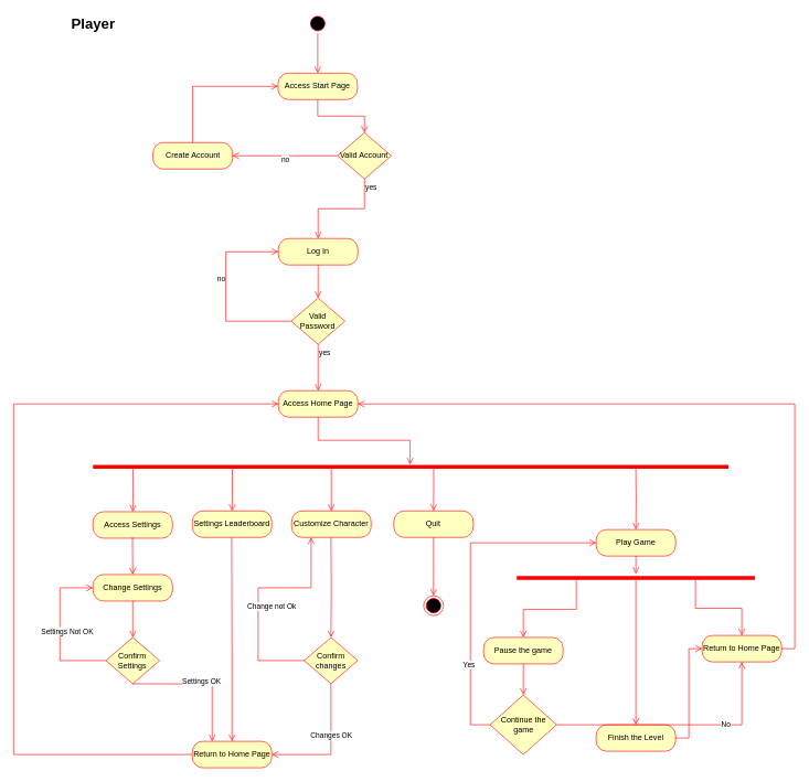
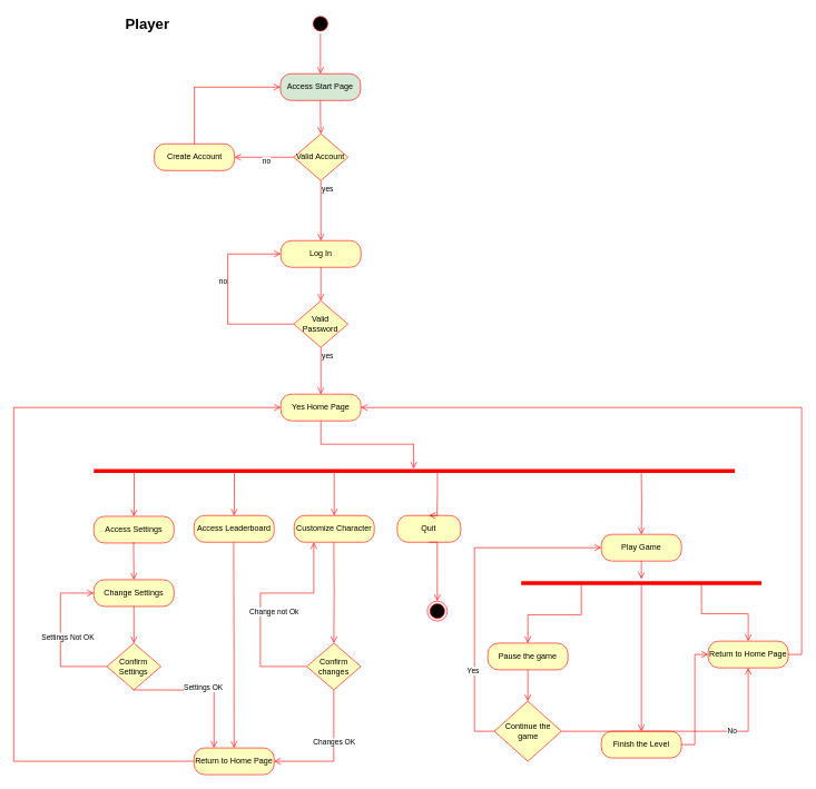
  <mxCell id="0" />
  <mxCell id="1" parent="0" />
  <mxCell id="2" value="" style="ellipse;html=1;shape=startState;fillColor=#000000;strokeColor=#ff0000;" parent="1" vertex="1"><mxGeometry x="464.41" y="20" width="30" height="30" as="geometry" /></mxCell>
  <mxCell id="3" value="" style="edgeStyle=orthogonalEdgeStyle;html=1;verticalAlign=bottom;endArrow=open;endSize=8;strokeColor=#ff0000;rounded=0;" parent="1" source="2" edge="1"><mxGeometry relative="1" as="geometry"><mxPoint x="479.41" y="110" as="targetPoint" /></mxGeometry></mxCell>
- <mxCell id="4" value="Access Start Page" style="rounded=1;whiteSpace=wrap;html=1;arcSize=40;fontColor=#000000;fillColor=#ffffc0;strokeColor=#ff0000;" parent="1" vertex="1"><mxGeometry x="419.41" y="110" width="120" height="40" as="geometry" /></mxCell>
+ <mxCell id="4" value="Access Start Page" style="rounded=1;whiteSpace=wrap;html=1;arcSize=40;fontColor=#000000;fillColor=#d5e8d4;strokeColor=#ff0000;" parent="1" vertex="1"><mxGeometry x="419.41" y="110" width="120" height="40" as="geometry" /></mxCell>
  <mxCell id="5" value="" style="edgeStyle=orthogonalEdgeStyle;html=1;verticalAlign=bottom;endArrow=open;endSize=8;strokeColor=#ff0000;rounded=0;entryX=0.5;entryY=0;entryDx=0;entryDy=0;" parent="1" source="4" target="6" edge="1"><mxGeometry relative="1" as="geometry"><mxPoint x="280.59" y="190" as="targetPoint" /></mxGeometry></mxCell>
- <mxCell id="6" value="Valid Account" style="rhombus;whiteSpace=wrap;html=1;fontColor=#000000;fillColor=#ffffc0;strokeColor=#ff0000;" parent="1" vertex="1"><mxGeometry x="509.41" y="200" width="81.18" height="70" as="geometry" /></mxCell>
+ <mxCell id="6" value="Valid Account" style="rhombus;whiteSpace=wrap;html=1;fontColor=#000000;fillColor=#ffffc0;strokeColor=#ff0000;" parent="1" vertex="1"><mxGeometry x="439.41" y="200" width="81.18" height="70" as="geometry" /></mxCell>
  <mxCell id="7" value="no" style="edgeStyle=orthogonalEdgeStyle;html=1;align=left;verticalAlign=bottom;endArrow=open;endSize=8;strokeColor=#ff0000;rounded=0;entryX=1;entryY=0.5;entryDx=0;entryDy=0;" parent="1" source="6" target="9" edge="1"><mxGeometry x="0.087" y="15" relative="1" as="geometry"><mxPoint x="360.59" y="265" as="targetPoint" /><mxPoint as="offset" /></mxGeometry></mxCell>
  <mxCell id="8" value="yes" style="edgeStyle=orthogonalEdgeStyle;html=1;align=left;verticalAlign=top;endArrow=open;endSize=8;strokeColor=#ff0000;rounded=0;entryX=0.5;entryY=0;entryDx=0;entryDy=0;" parent="1" source="6" target="11" edge="1"><mxGeometry x="-1" relative="1" as="geometry"><mxPoint x="478.82" y="370" as="targetPoint" /></mxGeometry></mxCell>
  <mxCell id="9" value="Create Account" style="rounded=1;whiteSpace=wrap;html=1;arcSize=40;fontColor=#000000;fillColor=#ffffc0;strokeColor=#ff0000;" parent="1" vertex="1"><mxGeometry x="230.59" y="215" width="120" height="40" as="geometry" /></mxCell>
  <mxCell id="10" value="" style="edgeStyle=orthogonalEdgeStyle;html=1;verticalAlign=bottom;endArrow=open;endSize=8;strokeColor=#ff0000;rounded=0;exitX=0.5;exitY=0;exitDx=0;exitDy=0;entryX=0;entryY=0.5;entryDx=0;entryDy=0;" parent="1" source="9" target="4" edge="1"><mxGeometry relative="1" as="geometry"><mxPoint x="350.59" y="380" as="targetPoint" /><mxPoint x="350.59" y="310" as="sourcePoint" /></mxGeometry></mxCell>
  <mxCell id="11" value="Log In" style="rounded=1;whiteSpace=wrap;html=1;arcSize=40;fontColor=#000000;fillColor=#ffffc0;strokeColor=#ff0000;" parent="1" vertex="1"><mxGeometry x="420" y="360" width="120" height="40" as="geometry" /></mxCell>
  <mxCell id="12" value="Valid&lt;div&gt;Password&lt;/div&gt;" style="rhombus;whiteSpace=wrap;html=1;fontColor=#000000;fillColor=#ffffc0;strokeColor=#ff0000;" parent="1" vertex="1"><mxGeometry x="439.41" y="450" width="81.18" height="70" as="geometry" /></mxCell>
  <mxCell id="13" value="no" style="edgeStyle=orthogonalEdgeStyle;html=1;align=left;verticalAlign=bottom;endArrow=open;endSize=8;strokeColor=#ff0000;rounded=0;entryX=0;entryY=0.5;entryDx=0;entryDy=0;exitX=0;exitY=0.5;exitDx=0;exitDy=0;" parent="1" source="12" target="11" edge="1"><mxGeometry x="0.087" y="15" relative="1" as="geometry"><mxPoint x="350.59" y="495" as="targetPoint" /><mxPoint as="offset" /><Array as="points"><mxPoint x="340.59" y="485" /><mxPoint x="340.59" y="380" /></Array></mxGeometry></mxCell>
  <mxCell id="14" value="yes" style="edgeStyle=orthogonalEdgeStyle;html=1;align=left;verticalAlign=top;endArrow=open;endSize=8;strokeColor=#ff0000;rounded=0;entryX=0.5;entryY=0;entryDx=0;entryDy=0;" parent="1" source="12" target="16" edge="1"><mxGeometry x="-1" relative="1" as="geometry"><mxPoint x="479.59" y="630" as="targetPoint" /></mxGeometry></mxCell>
  <mxCell id="15" value="" style="edgeStyle=orthogonalEdgeStyle;html=1;align=left;verticalAlign=top;endArrow=open;endSize=8;strokeColor=#ff0000;rounded=0;entryX=0.5;entryY=0;entryDx=0;entryDy=0;exitX=0.5;exitY=1;exitDx=0;exitDy=0;" parent="1" source="11" target="12" edge="1"><mxGeometry x="-1" relative="1" as="geometry"><mxPoint x="560.59" y="610" as="targetPoint" /><mxPoint x="560.59" y="500" as="sourcePoint" /></mxGeometry></mxCell>
- <mxCell id="16" value="Access Home Page" style="rounded=1;whiteSpace=wrap;html=1;arcSize=40;fontColor=#000000;fillColor=#ffffc0;strokeColor=#ff0000;" parent="1" vertex="1"><mxGeometry x="420" y="590" width="120" height="40" as="geometry" /></mxCell>
+ <mxCell id="16" value="Yes Home Page" style="rounded=1;whiteSpace=wrap;html=1;arcSize=40;fontColor=#000000;fillColor=#ffffc0;strokeColor=#ff0000;" parent="1" vertex="1"><mxGeometry x="420" y="590" width="120" height="40" as="geometry" /></mxCell>
  <mxCell id="17" value="" style="edgeStyle=orthogonalEdgeStyle;html=1;align=left;verticalAlign=top;endArrow=open;endSize=8;strokeColor=#ff0000;rounded=0;exitX=0.5;exitY=1;exitDx=0;exitDy=0;entryX=0.499;entryY=0.159;entryDx=0;entryDy=0;entryPerimeter=0;" parent="1" source="16" target="25" edge="1"><mxGeometry x="-1" relative="1" as="geometry"><mxPoint x="550.59" y="680" as="targetPoint" /><mxPoint x="510.59" y="640" as="sourcePoint" /></mxGeometry></mxCell>
  <mxCell id="18" value="Play Game" style="rounded=1;whiteSpace=wrap;html=1;arcSize=40;fontColor=#000000;fillColor=#ffffc0;strokeColor=#ff0000;" parent="1" vertex="1"><mxGeometry x="900" y="800" width="120" height="40" as="geometry" /></mxCell>
  <mxCell id="19" value="" style="edgeStyle=orthogonalEdgeStyle;html=1;verticalAlign=bottom;endArrow=open;endSize=8;strokeColor=#ff0000;rounded=0;entryX=0.5;entryY=0;entryDx=0;entryDy=0;exitX=0.927;exitY=0.529;exitDx=0;exitDy=0;exitPerimeter=0;" parent="1" target="18" edge="1"><mxGeometry relative="1" as="geometry"><mxPoint x="960.59" y="837.8" as="targetPoint" /><mxPoint x="959.92" y="705.29" as="sourcePoint" /></mxGeometry></mxCell>
  <mxCell id="20" value="Access Settings" style="rounded=1;whiteSpace=wrap;html=1;arcSize=40;fontColor=#000000;fillColor=#ffffc0;strokeColor=#ff0000;" parent="1" vertex="1"><mxGeometry x="140" y="773" width="120" height="40" as="geometry" /></mxCell>
- <mxCell id="21" value="Settings Leaderboard" style="rounded=1;whiteSpace=wrap;html=1;arcSize=40;fontColor=#000000;fillColor=#ffffc0;strokeColor=#ff0000;" parent="1" vertex="1"><mxGeometry x="290" y="771.82" width="120" height="40" as="geometry" /></mxCell>
+ <mxCell id="21" value="Access Leaderboard" style="rounded=1;whiteSpace=wrap;html=1;arcSize=40;fontColor=#000000;fillColor=#ffffc0;strokeColor=#ff0000;" parent="1" vertex="1"><mxGeometry x="290" y="771.82" width="120" height="40" as="geometry" /></mxCell>
  <mxCell id="22" value="" style="edgeStyle=orthogonalEdgeStyle;html=1;verticalAlign=bottom;endArrow=open;endSize=8;strokeColor=#ff0000;rounded=0;entryX=0.5;entryY=0;entryDx=0;entryDy=0;exitX=0.464;exitY=0.654;exitDx=0;exitDy=0;exitPerimeter=0;" parent="1" target="21" edge="1"><mxGeometry relative="1" as="geometry"><mxPoint x="400.04" y="807.32" as="targetPoint" /><mxPoint x="350.44" y="706.54" as="sourcePoint" /><Array as="points"><mxPoint x="350" y="748" /></Array></mxGeometry></mxCell>
  <mxCell id="23" value="Customize Character" style="rounded=1;whiteSpace=wrap;html=1;arcSize=40;fontColor=#000000;fillColor=#ffffc0;strokeColor=#ff0000;" parent="1" vertex="1"><mxGeometry x="440" y="771.82" width="120" height="40" as="geometry" /></mxCell>
  <mxCell id="24" style="edgeStyle=orthogonalEdgeStyle;rounded=0;orthogonalLoop=1;jettySize=auto;html=1;exitX=0.5;exitY=1;exitDx=0;exitDy=0;" parent="1" source="21" target="21" edge="1"><mxGeometry relative="1" as="geometry" /></mxCell>
  <mxCell id="25" value="" style="shape=line;html=1;strokeWidth=6;strokeColor=#ff0000;" parent="1" vertex="1"><mxGeometry x="140" y="700" width="960" height="10" as="geometry" /></mxCell>
  <mxCell id="26" value="" style="edgeStyle=orthogonalEdgeStyle;html=1;verticalAlign=bottom;endArrow=open;endSize=8;strokeColor=#ff0000;rounded=0;entryX=0.5;entryY=0;entryDx=0;entryDy=0;exitX=0.5;exitY=1;exitDx=0;exitDy=0;" parent="1" source="18" edge="1"><mxGeometry relative="1" as="geometry"><mxPoint x="960" y="866.82" as="targetPoint" /><mxPoint x="968.25" y="866.49" as="sourcePoint" /></mxGeometry></mxCell>
  <mxCell id="27" value="" style="edgeStyle=orthogonalEdgeStyle;html=1;verticalAlign=bottom;endArrow=open;endSize=8;strokeColor=#ff0000;rounded=0;entryX=0;entryY=0.5;entryDx=0;entryDy=0;exitX=0;exitY=0.5;exitDx=0;exitDy=0;" parent="1" source="56" target="16" edge="1"><mxGeometry relative="1" as="geometry"><mxPoint x="349.37" y="1212.28" as="targetPoint" /><mxPoint x="358.07" y="880" as="sourcePoint" /><Array as="points"><mxPoint x="20" y="1140" /><mxPoint x="20" y="610" /></Array></mxGeometry></mxCell>
- <mxCell id="28" value="Player" style="text;align=center;fontStyle=1;verticalAlign=middle;spacingLeft=3;spacingRight=3;strokeColor=none;rotatable=0;points=[[0,0.5],[1,0.5]];portConstraint=eastwest;html=1;fontSize=22;" parent="1" vertex="1"><mxGeometry x="100" y="24" width="80" height="26" as="geometry" /></mxCell>
- <mxCell id="29" value="Quit" style="rounded=1;whiteSpace=wrap;html=1;arcSize=40;fontColor=#000000;fillColor=#ffffc0;strokeColor=#ff0000;" parent="1" vertex="1"><mxGeometry x="594.41" y="771.82" width="120" height="40" as="geometry" /></mxCell>
+ <mxCell id="28" value="Player" style="text;align=center;fontStyle=1;verticalAlign=middle;spacingLeft=3;spacingRight=3;strokeColor=none;rotatable=0;points=[[0,0.5],[1,0.5]];portConstraint=eastwest;html=1;fontSize=22;" parent="1" vertex="1"><mxGeometry x="180" y="24" width="80" height="26" as="geometry" /></mxCell>
+ <mxCell id="29" value="Quit" style="rounded=1;whiteSpace=wrap;html=1;arcSize=40;fontColor=#000000;fillColor=#ffffc0;strokeColor=#ff0000;" parent="1" vertex="1"><mxGeometry x="594.41" y="771.82" width="95" height="40" as="geometry" /></mxCell>
  <mxCell id="30" value="" style="ellipse;html=1;shape=endState;fillColor=#000000;strokeColor=#ff0000;" parent="1" vertex="1"><mxGeometry x="639.41" y="900" width="30" height="30" as="geometry" /></mxCell>
  <mxCell id="31" value="" style="edgeStyle=orthogonalEdgeStyle;html=1;verticalAlign=bottom;endArrow=open;endSize=8;strokeColor=#ff0000;rounded=0;exitX=0.5;exitY=1;exitDx=0;exitDy=0;entryX=0.5;entryY=0;entryDx=0;entryDy=0;" parent="1" source="29" target="30" edge="1"><mxGeometry relative="1" as="geometry"><mxPoint x="594.41" y="1255" as="targetPoint" /><mxPoint x="594.41" y="870" as="sourcePoint" /><Array as="points"><mxPoint x="654.41" y="860" /><mxPoint x="654.41" y="860" /></Array></mxGeometry></mxCell>
  <mxCell id="32" value="" style="edgeStyle=orthogonalEdgeStyle;html=1;verticalAlign=bottom;endArrow=open;endSize=8;strokeColor=#ff0000;rounded=0;entryX=0.5;entryY=0;entryDx=0;entryDy=0;exitX=0.063;exitY=0.737;exitDx=0;exitDy=0;exitPerimeter=0;" parent="1" source="25" target="20" edge="1"><mxGeometry relative="1" as="geometry"><mxPoint x="46" y="820" as="targetPoint" /><mxPoint x="180.4" y="700" as="sourcePoint" /></mxGeometry></mxCell>
  <mxCell id="33" value="Change Settings" style="rounded=1;whiteSpace=wrap;html=1;arcSize=40;fontColor=#000000;fillColor=#ffffc0;strokeColor=#ff0000;" parent="1" vertex="1"><mxGeometry x="140" y="868" width="120" height="40" as="geometry" /></mxCell>
  <mxCell id="34" value="" style="edgeStyle=orthogonalEdgeStyle;html=1;verticalAlign=bottom;endArrow=open;endSize=8;strokeColor=#ff0000;rounded=0;entryX=0.5;entryY=0;entryDx=0;entryDy=0;exitX=0.497;exitY=0.968;exitDx=0;exitDy=0;exitPerimeter=0;" parent="1" source="20" target="33" edge="1"><mxGeometry relative="1" as="geometry"><mxPoint x="222.16" y="891.72" as="targetPoint" /><mxPoint x="220" y="823" as="sourcePoint" /><Array as="points"><mxPoint x="200" y="823" /><mxPoint x="200" y="823" /></Array></mxGeometry></mxCell>
  <mxCell id="35" value="" style="edgeStyle=orthogonalEdgeStyle;html=1;verticalAlign=bottom;endArrow=open;endSize=8;strokeColor=#ff0000;rounded=0;entryX=0.5;entryY=0;entryDx=0;entryDy=0;exitX=0.5;exitY=1;exitDx=0;exitDy=0;" parent="1" source="33" target="36" edge="1"><mxGeometry relative="1" as="geometry"><mxPoint x="200" y="963" as="targetPoint" /><mxPoint x="240" y="932" as="sourcePoint" /><Array as="points" /></mxGeometry></mxCell>
  <mxCell id="36" value="Confirm&lt;div&gt;Settings&lt;/div&gt;" style="rhombus;whiteSpace=wrap;html=1;fontColor=#000000;fillColor=#ffffc0;strokeColor=#ff0000;" parent="1" vertex="1"><mxGeometry x="159.41" y="963" width="81.18" height="70" as="geometry" /></mxCell>
  <mxCell id="37" value="" style="edgeStyle=orthogonalEdgeStyle;html=1;verticalAlign=bottom;endArrow=open;endSize=8;strokeColor=#ff0000;rounded=0;entryX=0;entryY=0.5;entryDx=0;entryDy=0;exitX=0;exitY=0.5;exitDx=0;exitDy=0;" parent="1" source="36" target="33" edge="1"><mxGeometry relative="1" as="geometry"><mxPoint x="210" y="973" as="targetPoint" /><mxPoint x="210" y="918" as="sourcePoint" /><Array as="points"><mxPoint x="90" y="998" /><mxPoint x="90" y="888" /></Array></mxGeometry></mxCell>
  <mxCell id="38" value="Settings Not OK" style="edgeLabel;html=1;align=center;verticalAlign=middle;resizable=0;points=[];" parent="37" vertex="1" connectable="0"><mxGeometry x="-0.225" relative="1" as="geometry"><mxPoint x="10" y="-25" as="offset" /></mxGeometry></mxCell>
  <mxCell id="39" value="" style="edgeStyle=orthogonalEdgeStyle;html=1;verticalAlign=bottom;endArrow=open;endSize=8;strokeColor=#ff0000;rounded=0;entryX=0.5;entryY=0;entryDx=0;entryDy=0;exitX=0.464;exitY=0.654;exitDx=0;exitDy=0;exitPerimeter=0;" parent="1" target="29" edge="1"><mxGeometry relative="1" as="geometry"><mxPoint x="654.18" y="768.82" as="targetPoint" /><mxPoint x="654.62" y="703.36" as="sourcePoint" /><Array as="points"><mxPoint x="655" y="740" /><mxPoint x="654" y="740" /></Array></mxGeometry></mxCell>
  <mxCell id="40" value="Pause the game" style="rounded=1;whiteSpace=wrap;html=1;arcSize=40;fontColor=#000000;fillColor=#ffffc0;strokeColor=#ff0000;" parent="1" vertex="1"><mxGeometry x="730" y="963" width="120" height="40" as="geometry" /></mxCell>
  <mxCell id="41" value="" style="shape=line;html=1;strokeWidth=6;strokeColor=#ff0000;" parent="1" vertex="1"><mxGeometry x="780" y="868" width="360" height="10" as="geometry" /></mxCell>
  <mxCell id="42" value="" style="edgeStyle=orthogonalEdgeStyle;html=1;verticalAlign=bottom;endArrow=open;endSize=8;strokeColor=#ff0000;rounded=0;entryX=0.5;entryY=0;entryDx=0;entryDy=0;exitX=0.25;exitY=0.5;exitDx=0;exitDy=0;exitPerimeter=0;" parent="1" source="41" target="40" edge="1"><mxGeometry relative="1" as="geometry"><mxPoint x="880" y="948" as="targetPoint" /></mxGeometry></mxCell>
  <mxCell id="43" value="Finish the Level" style="rounded=1;whiteSpace=wrap;html=1;arcSize=40;fontColor=#000000;fillColor=#ffffc0;strokeColor=#ff0000;" parent="1" vertex="1"><mxGeometry x="900" y="1095" width="120" height="40" as="geometry" /></mxCell>
  <mxCell id="44" value="Return to Home Page" style="rounded=1;whiteSpace=wrap;html=1;arcSize=40;fontColor=#000000;fillColor=#ffffc0;strokeColor=#ff0000;" parent="1" vertex="1"><mxGeometry x="1060" y="960" width="120" height="40" as="geometry" /></mxCell>
  <mxCell id="45" value="" style="edgeStyle=orthogonalEdgeStyle;html=1;verticalAlign=bottom;endArrow=open;endSize=8;strokeColor=#ff0000;rounded=0;entryX=0.5;entryY=0;entryDx=0;entryDy=0;exitX=0.5;exitY=0.813;exitDx=0;exitDy=0;exitPerimeter=0;" parent="1" source="41" target="43" edge="1"><mxGeometry relative="1" as="geometry"><mxPoint x="800" y="960" as="targetPoint" /><mxPoint x="880" y="883" as="sourcePoint" /></mxGeometry></mxCell>
  <mxCell id="46" value="" style="edgeStyle=orthogonalEdgeStyle;html=1;verticalAlign=bottom;endArrow=open;endSize=8;strokeColor=#ff0000;rounded=0;exitX=0.75;exitY=0.5;exitDx=0;exitDy=0;exitPerimeter=0;" parent="1" source="41" target="44" edge="1"><mxGeometry relative="1" as="geometry"><mxPoint x="970" y="960" as="targetPoint" /><mxPoint x="971" y="883" as="sourcePoint" /></mxGeometry></mxCell>
  <mxCell id="47" value="" style="edgeStyle=orthogonalEdgeStyle;html=1;verticalAlign=bottom;endArrow=open;endSize=8;strokeColor=#ff0000;rounded=0;entryX=0.5;entryY=0;entryDx=0;entryDy=0;exitX=0.375;exitY=0.231;exitDx=0;exitDy=0;exitPerimeter=0;" parent="1" source="25" target="23" edge="1"><mxGeometry relative="1" as="geometry"><mxPoint x="499.69" y="768.64" as="targetPoint" /><mxPoint x="500" y="710" as="sourcePoint" /><Array as="points" /></mxGeometry></mxCell>
  <mxCell id="48" value="" style="edgeStyle=orthogonalEdgeStyle;html=1;verticalAlign=bottom;endArrow=open;endSize=8;strokeColor=#ff0000;rounded=0;entryX=0;entryY=0.5;entryDx=0;entryDy=0;exitX=0;exitY=0.5;exitDx=0;exitDy=0;" parent="1" source="51" target="18" edge="1"><mxGeometry relative="1" as="geometry"><mxPoint x="789.64" y="1104" as="targetPoint" /><mxPoint x="789.64" y="1020" as="sourcePoint" /><Array as="points"><mxPoint x="710" y="1095" /><mxPoint x="710" y="820" /></Array></mxGeometry></mxCell>
  <mxCell id="49" value="Yes" style="edgeLabel;html=1;align=center;verticalAlign=middle;resizable=0;points=[];" parent="48" vertex="1" connectable="0"><mxGeometry x="-0.517" y="3" relative="1" as="geometry"><mxPoint y="-1" as="offset" /></mxGeometry></mxCell>
  <mxCell id="50" value="" style="edgeStyle=orthogonalEdgeStyle;html=1;verticalAlign=bottom;endArrow=open;endSize=8;strokeColor=#ff0000;rounded=0;entryX=0.5;entryY=0;entryDx=0;entryDy=0;exitX=0.5;exitY=1;exitDx=0;exitDy=0;" parent="1" source="40" target="51" edge="1"><mxGeometry relative="1" as="geometry"><mxPoint x="790" y="1213" as="targetPoint" /><mxPoint x="790" y="1003" as="sourcePoint" /></mxGeometry></mxCell>
  <mxCell id="51" value="Continue the game" style="rhombus;whiteSpace=wrap;html=1;fontColor=#000000;fillColor=#ffffc0;strokeColor=#ff0000;" parent="1" vertex="1"><mxGeometry x="739.71" y="1050" width="100.59" height="90" as="geometry" /></mxCell>
  <mxCell id="52" value="" style="edgeStyle=orthogonalEdgeStyle;html=1;verticalAlign=bottom;endArrow=open;endSize=8;strokeColor=#ff0000;rounded=0;entryX=0.5;entryY=1;entryDx=0;entryDy=0;exitX=1;exitY=0.5;exitDx=0;exitDy=0;" parent="1" source="51" target="44" edge="1"><mxGeometry relative="1" as="geometry"><mxPoint x="700" y="1037" as="targetPoint" /><mxPoint x="700" y="990" as="sourcePoint" /></mxGeometry></mxCell>
  <mxCell id="53" value="No" style="edgeLabel;html=1;align=center;verticalAlign=middle;resizable=0;points=[];" parent="52" vertex="1" connectable="0"><mxGeometry x="0.363" y="1" relative="1" as="geometry"><mxPoint as="offset" /></mxGeometry></mxCell>
  <mxCell id="54" value="" style="edgeStyle=orthogonalEdgeStyle;html=1;verticalAlign=bottom;endArrow=open;endSize=8;strokeColor=#ff0000;rounded=0;entryX=0;entryY=0.5;entryDx=0;entryDy=0;exitX=1;exitY=0.5;exitDx=0;exitDy=0;" parent="1" source="43" target="44" edge="1"><mxGeometry relative="1" as="geometry"><mxPoint x="1030" y="1094" as="targetPoint" /><mxPoint x="1030" y="1010" as="sourcePoint" /></mxGeometry></mxCell>
  <mxCell id="55" value="" style="edgeStyle=orthogonalEdgeStyle;html=1;verticalAlign=bottom;endArrow=open;endSize=8;strokeColor=#ff0000;rounded=0;exitX=1;exitY=0.5;exitDx=0;exitDy=0;entryX=1;entryY=0.5;entryDx=0;entryDy=0;" parent="1" source="44" target="16" edge="1"><mxGeometry relative="1" as="geometry"><mxPoint x="1203" y="900" as="targetPoint" /><mxPoint x="1133" y="813" as="sourcePoint" /><Array as="points"><mxPoint x="1200" y="980" /><mxPoint x="1200" y="610" /></Array></mxGeometry></mxCell>
  <mxCell id="56" value="Return to Home Page" style="rounded=1;whiteSpace=wrap;html=1;arcSize=40;fontColor=#000000;fillColor=#ffffc0;strokeColor=#ff0000;" parent="1" vertex="1"><mxGeometry x="290" y="1120" width="120" height="40" as="geometry" /></mxCell>
  <mxCell id="57" style="edgeStyle=orthogonalEdgeStyle;rounded=0;orthogonalLoop=1;jettySize=auto;html=1;exitX=0.5;exitY=1;exitDx=0;exitDy=0;" parent="1" edge="1"><mxGeometry relative="1" as="geometry"><mxPoint x="349.41" y="812" as="sourcePoint" /><mxPoint x="349.41" y="812" as="targetPoint" /></mxGeometry></mxCell>
  <mxCell id="58" value="" style="edgeStyle=orthogonalEdgeStyle;html=1;verticalAlign=bottom;endArrow=open;endSize=8;strokeColor=#ff0000;rounded=0;exitX=0.5;exitY=1;exitDx=0;exitDy=0;entryX=1;entryY=0.5;entryDx=0;entryDy=0;" parent="1" source="62" target="56" edge="1"><mxGeometry relative="1" as="geometry"><mxPoint x="409.41" y="1140" as="targetPoint" /><mxPoint x="499.41" y="812" as="sourcePoint" /><Array as="points"><mxPoint x="499" y="1140" /></Array></mxGeometry></mxCell>
  <mxCell id="59" value="" style="edgeStyle=orthogonalEdgeStyle;html=1;verticalAlign=bottom;endArrow=open;endSize=8;strokeColor=#ff0000;rounded=0;entryX=0.5;entryY=0;entryDx=0;entryDy=0;exitX=0.5;exitY=1;exitDx=0;exitDy=0;" parent="1" target="56" edge="1"><mxGeometry relative="1" as="geometry"><mxPoint x="349.41" y="1120" as="targetPoint" /><mxPoint x="349.41" y="812" as="sourcePoint" /></mxGeometry></mxCell>
  <mxCell id="60" value="Changes OK" style="edgeLabel;html=1;align=center;verticalAlign=middle;resizable=0;points=[];" parent="1" vertex="1" connectable="0"><mxGeometry x="499.407" y="1111" as="geometry" /></mxCell>
  <mxCell id="61" value="" style="edgeStyle=orthogonalEdgeStyle;html=1;verticalAlign=bottom;endArrow=open;endSize=8;strokeColor=#ff0000;rounded=0;entryX=0.5;entryY=0;entryDx=0;entryDy=0;exitX=0.5;exitY=1;exitDx=0;exitDy=0;" parent="1" target="62" edge="1"><mxGeometry relative="1" as="geometry"><mxPoint x="499.41" y="963" as="targetPoint" /><mxPoint x="499.41" y="812" as="sourcePoint" /><Array as="points" /></mxGeometry></mxCell>
  <mxCell id="62" value="Confirm changes" style="rhombus;whiteSpace=wrap;html=1;fontColor=#000000;fillColor=#ffffc0;strokeColor=#ff0000;" parent="1" vertex="1"><mxGeometry x="458.82" y="963" width="81.18" height="70" as="geometry" /></mxCell>
  <mxCell id="63" value="" style="edgeStyle=orthogonalEdgeStyle;html=1;verticalAlign=bottom;endArrow=open;endSize=8;strokeColor=#ff0000;rounded=0;entryX=0.25;entryY=1;entryDx=0;entryDy=0;exitX=0;exitY=0.5;exitDx=0;exitDy=0;" parent="1" source="62" edge="1"><mxGeometry relative="1" as="geometry"><mxPoint x="469.41" y="812" as="targetPoint" /><mxPoint x="509.41" y="918" as="sourcePoint" /><Array as="points"><mxPoint x="389.41" y="998" /><mxPoint x="389.41" y="888" /><mxPoint x="469.41" y="888" /></Array></mxGeometry></mxCell>
  <mxCell id="64" value="Change not Ok" style="edgeLabel;html=1;align=center;verticalAlign=middle;resizable=0;points=[];" parent="63" vertex="1" connectable="0"><mxGeometry x="-0.225" relative="1" as="geometry"><mxPoint x="20" y="-22" as="offset" /></mxGeometry></mxCell>
  <mxCell id="65" value="" style="edgeStyle=orthogonalEdgeStyle;html=1;verticalAlign=bottom;endArrow=open;endSize=8;strokeColor=#ff0000;rounded=0;entryX=0.25;entryY=0;entryDx=0;entryDy=0;exitX=0.5;exitY=1;exitDx=0;exitDy=0;" parent="1" target="56" edge="1"><mxGeometry relative="1" as="geometry"><mxPoint x="319.41" y="1120" as="targetPoint" /><mxPoint x="199.41" y="1033" as="sourcePoint" /><Array as="points" /></mxGeometry></mxCell>
  <mxCell id="66" value="&lt;div&gt;Settings OK&lt;/div&gt;" style="edgeLabel;html=1;align=center;verticalAlign=middle;resizable=0;points=[];" parent="65" vertex="1" connectable="0"><mxGeometry x="-0.325" y="4" relative="1" as="geometry"><mxPoint x="34" as="offset" /></mxGeometry></mxCell>
